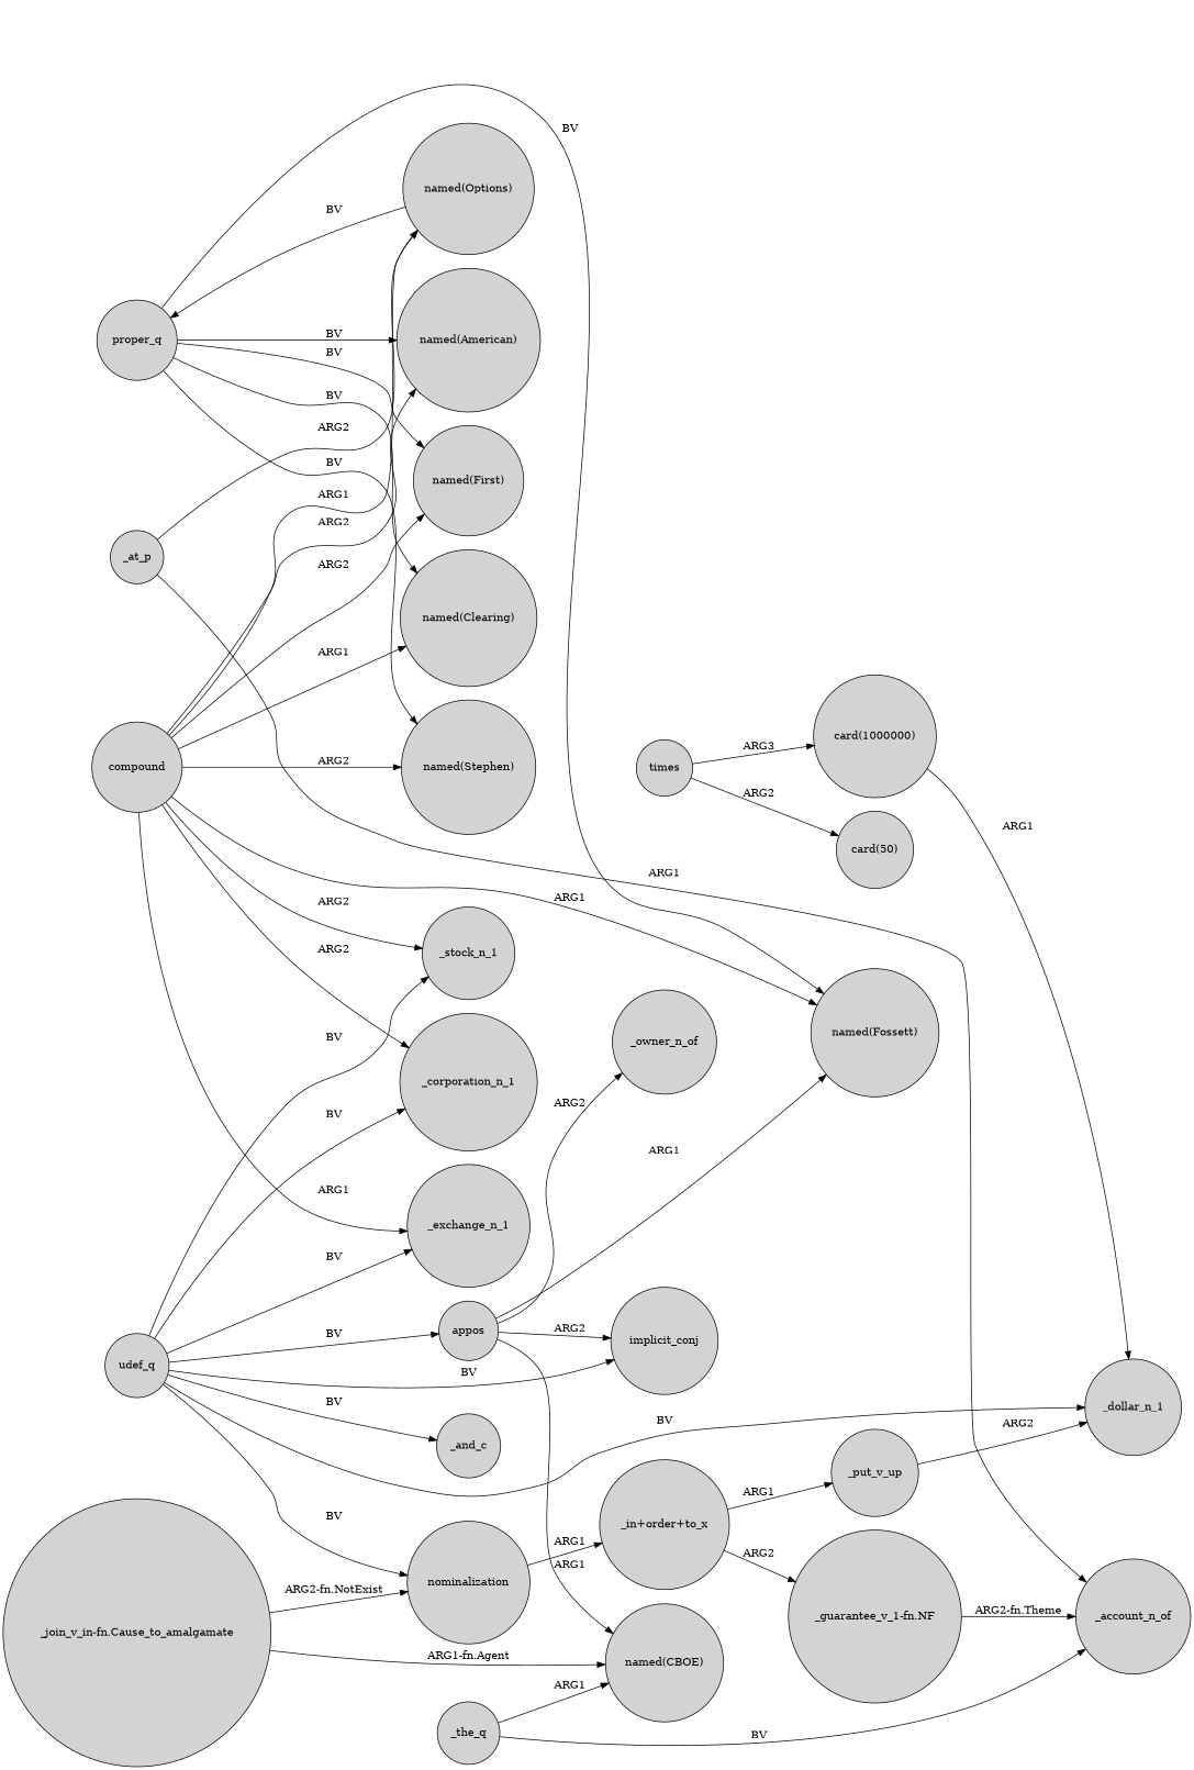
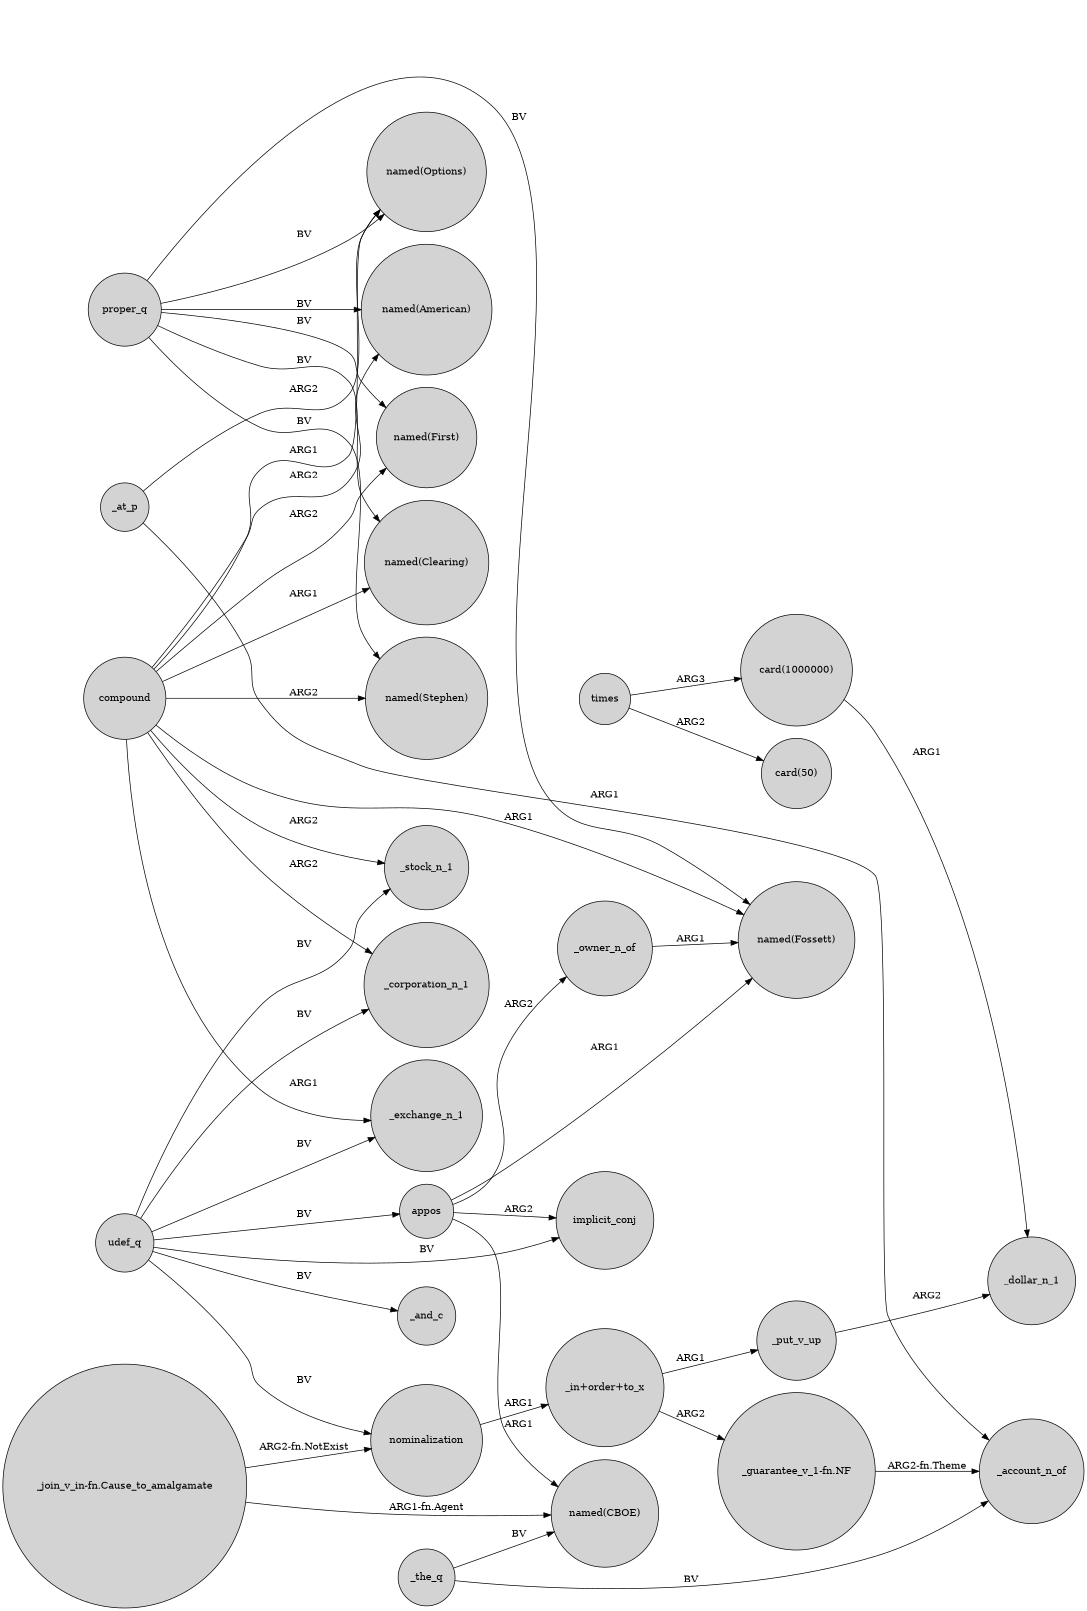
  digraph {
    rankdir=LR
    node [shape=circle style=filled]
    appos
    _owner_n_of
    "named(CBOE)"
    "named(Fossett)"
    implicit_conj
    times
    "card(50)"
    "card(1000000)"
    _dollar_n_1
    "_guarantee_v_1-fn.NF"
    _account_n_of
    _the_q
    proper_q
    "named(American)"
    "named(Clearing)"
    "named(First)"
    "named(Options)"
    "named(Stephen)"
    compound
    _corporation_n_1
    _stock_n_1
    _exchange_n_1
    "_join_v_in-fn.Cause_to_amalgamate"
    nominalization
    "_in+order+to_x"
    _at_p
    _put_v_up
    udef_q
    _and_c
    appos -> _owner_n_of [label=ARG2]
    appos -> "named(CBOE)" [label=ARG1]
    appos -> "named(Fossett)" [label=ARG1]
    appos -> implicit_conj [label=ARG2]
+   _owner_n_of -> "named(Fossett)" [label=ARG1]
    times -> "card(50)" [label=ARG2]
    times -> "card(1000000)" [label=ARG3]
    "card(1000000)" -> _dollar_n_1 [label=ARG1]
    "_guarantee_v_1-fn.NF" -> _account_n_of [label="ARG2-fn.Theme"]
-   _the_q -> "named(CBOE)" [label=ARG1]
+   _the_q -> "named(CBOE)" [label=BV]
    _the_q -> _account_n_of [label=BV]
    proper_q -> "named(Fossett)" [label=BV]
    proper_q -> "named(American)" [label=BV]
    proper_q -> "named(Clearing)" [label=BV]
    proper_q -> "named(First)" [label=BV]
-   "named(Options)" -> proper_q [label=BV]
+   proper_q -> "named(Options)" [label=BV]
    proper_q -> "named(Stephen)" [label=BV]
    compound -> "named(Fossett)" [label=ARG1]
    compound -> "named(American)" [label=ARG2]
    compound -> "named(Clearing)" [label=ARG1]
    compound -> "named(First)" [label=ARG2]
    compound -> "named(Options)" [label=ARG1]
    compound -> "named(Stephen)" [label=ARG2]
    compound -> _corporation_n_1 [label=ARG2]
    compound -> _stock_n_1 [label=ARG2]
    compound -> _exchange_n_1 [label=ARG1]
    "_join_v_in-fn.Cause_to_amalgamate" -> "named(CBOE)" [label="ARG1-fn.Agent"]
    "_join_v_in-fn.Cause_to_amalgamate" -> nominalization [label="ARG2-fn.NotExist"]
    nominalization -> "_in+order+to_x" [label=ARG1]
    "_in+order+to_x" -> "_guarantee_v_1-fn.NF" [label=ARG2]
    "_in+order+to_x" -> _put_v_up [label=ARG1]
    _at_p -> _account_n_of [label=ARG1]
    _at_p -> "named(Options)" [label=ARG2]
    _put_v_up -> _dollar_n_1 [label=ARG2]
    udef_q -> appos [label=BV]
    udef_q -> implicit_conj [label=BV]
-   udef_q -> _dollar_n_1 [label=BV]
    udef_q -> _corporation_n_1 [label=BV]
    udef_q -> _stock_n_1 [label=BV]
    udef_q -> _exchange_n_1 [label=BV]
    udef_q -> nominalization [label=BV]
    udef_q -> _and_c [label=BV]
  }
